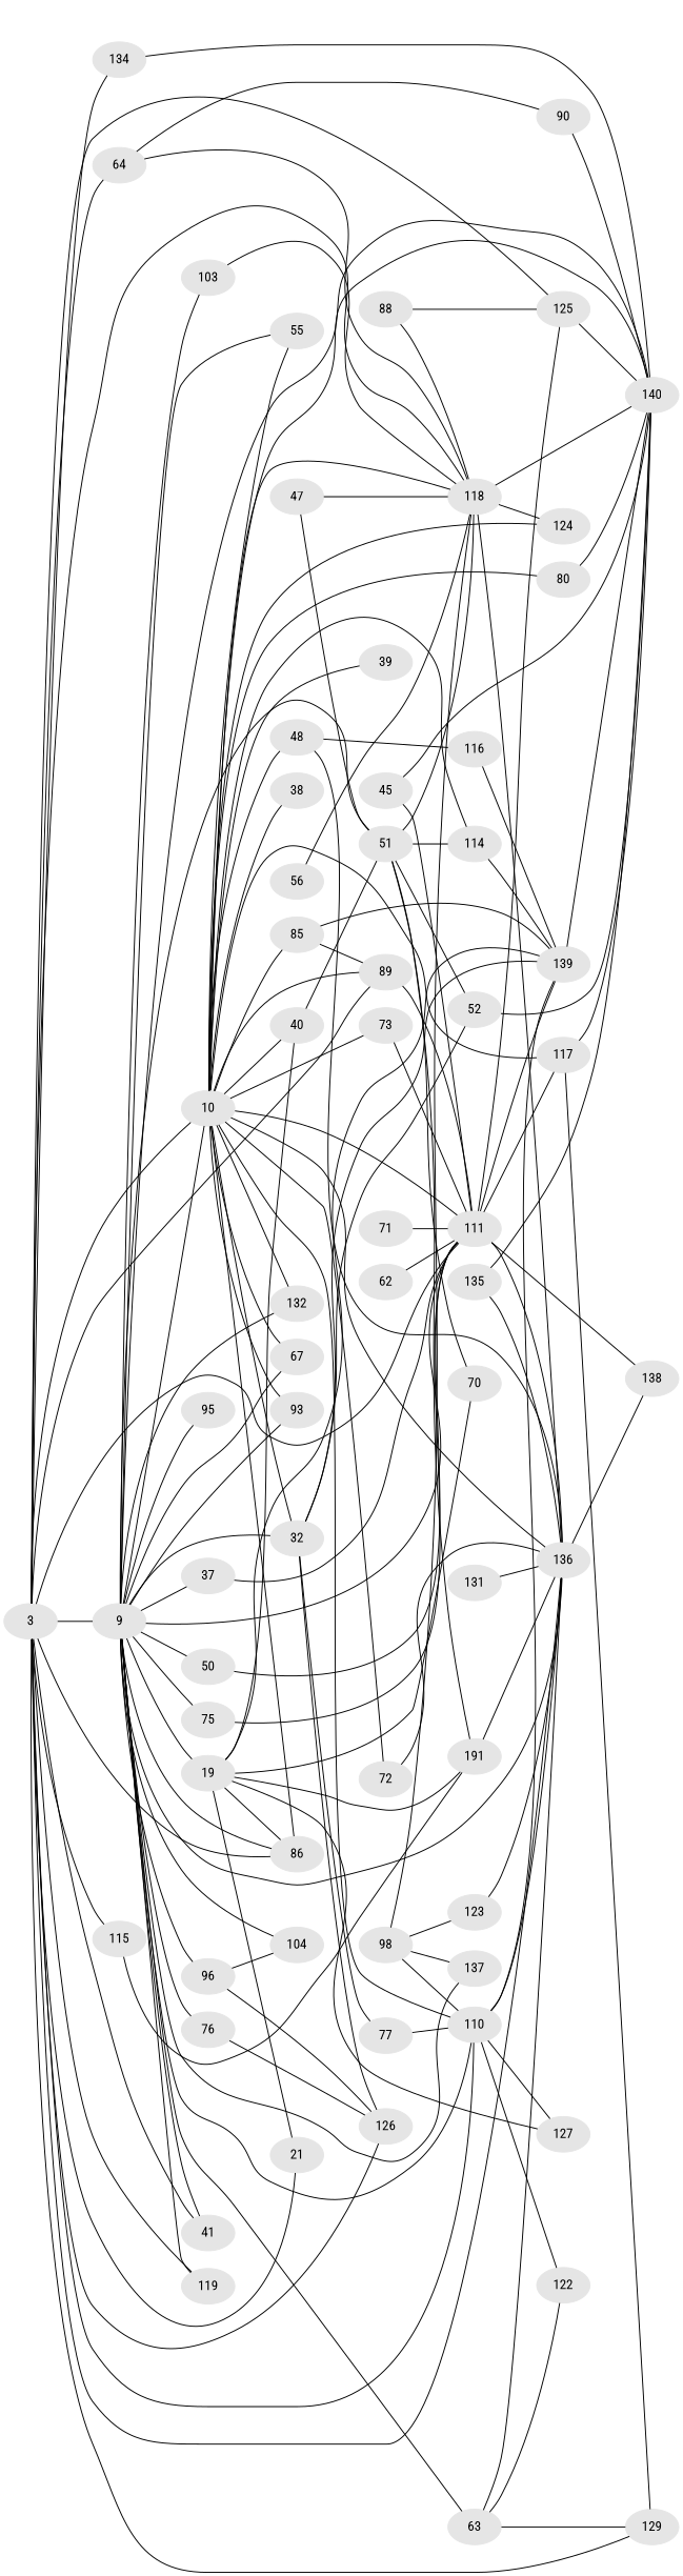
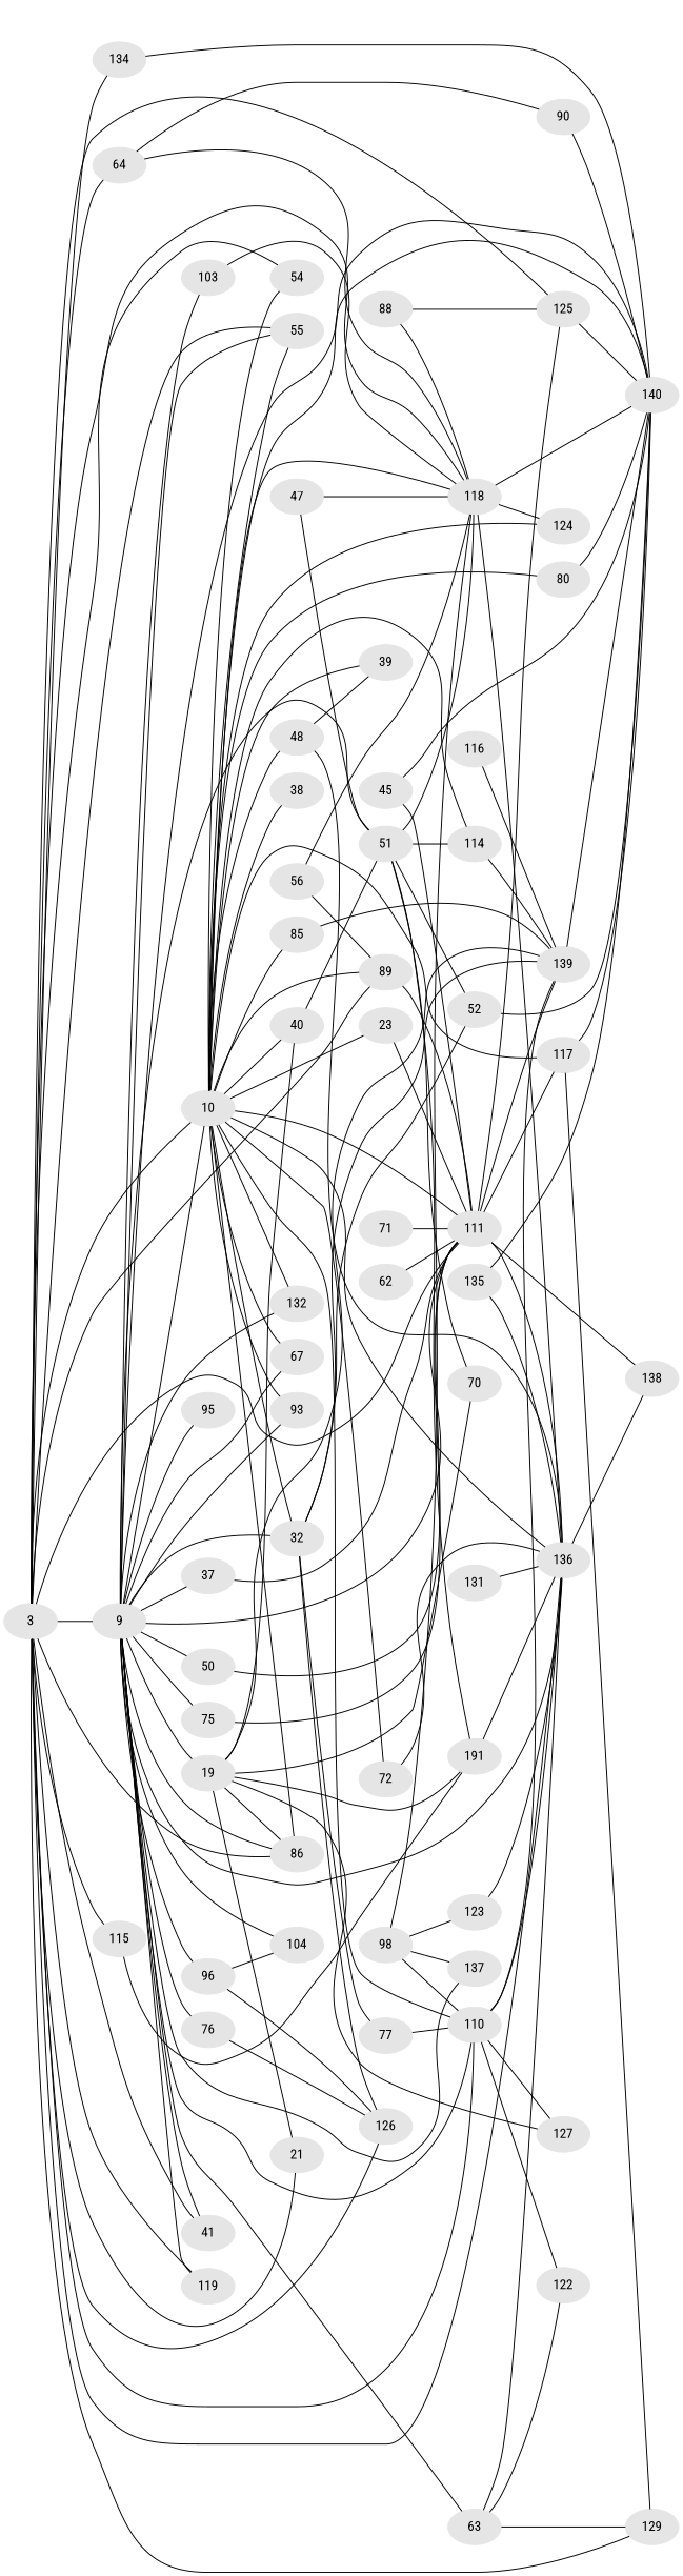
  graph {
    fontname="Roboto Condensed"
    rankdir=LR
    node [color=gray90 fontname="Roboto Condensed" style=filled]
    edge [fontname="Roboto Condensed"]
    3 [super="+2"]
    9 [super="+4"]
    10 [super="+5"]
    21
    41
+   54
    55 [super="+30"]
    64
    86 [super="+66"]
    89 [super="+60"]
    110 [super="+82+23"]
    111 [super="+100+8"]
    115 [super="+101"]
    118 [super="+109+59"]
    119
    125 [super="+35+74"]
    126 [super="+20"]
    129 [super="+33"]
    134
    136 [super="+108+105+6"]
    19
    32 [super="+31"]
    37
    50
    51 [super="+44"]
    63 [super="+28+43"]
    67
    75
    76
    93
    95
    96
    103
    104 [super="+97"]
    132
    137 [super="+78"]
    140 [super="+133+99"]
    38
    39
    40 [super="+34"]
    48 [super="+46"]
    72
-   73
+   73 [label=23]
    80
    85
    114 [super="+14"]
    117 [super="+113"]
    124 [super="+18"]
    90
    127
    139 [super="+36+92+130"]
    122
    138
    n54 [label=191 super="+106+112"]
    70
    52
    77
    116
    45
    47 [super="+22"]
    56
    62
    71
    88
    98 [super="+65"]
    123
    131
    135
    3 -- 9 [weight=4]
    3 -- 10 [weight=4]
    3 -- 21
    3 -- 41
+   3 -- 54
+   3 -- 55
    3 -- 64 [weight=2]
    3 -- 86
    3 -- 89
    3 -- 110
    3 -- 111 [weight=4]
    3 -- 115 [weight=3]
    3 -- 118
    3 -- 119
    3 -- 125 [weight=2]
    3 -- 126 [weight=2]
    3 -- 129
    3 -- 134
    3 -- 136 [weight=6]
    9 -- 10 [weight=4]
    9 -- 41
    9 -- 55
    9 -- 86
    9 -- 110 [weight=2]
    9 -- 111 [weight=5]
    9 -- 119
    9 -- 136 [weight=5]
    9 -- 19 [weight=2]
    9 -- 32 [weight=2]
    9 -- 37
    9 -- 50
    9 -- 51 [weight=4]
    9 -- 63 [weight=3]
    9 -- 67
    9 -- 75
    9 -- 76
    9 -- 93
    9 -- 95 [weight=2]
    9 -- 96
    9 -- 103
    9 -- 104 [weight=2]
    9 -- 132
    9 -- 137
    9 -- 140 [weight=5]
+   10 -- 54
    10 -- 55
    10 -- 86
    10 -- 89 [weight=2]
    10 -- 110
    10 -- 111 [weight=4]
    10 -- 118
    10 -- 136 [weight=7]
    10 -- 32
    10 -- 67
    10 -- 93
    10 -- 132
    10 -- 140
    10 -- 38
    10 -- 39
    10 -- 40
    10 -- 48 [weight=2]
    10 -- 72
    10 -- 73
    10 -- 80
    10 -- 85
    10 -- 114
    10 -- 117 [weight=3]
    10 -- 124 [weight=2]
    64 -- 118
    64 -- 90
    89 -- 111
    110 -- 136 [weight=3]
    110 -- 127
    110 -- 139
    110 -- 122
    111 -- 125
    111 -- 136 [weight=5]
    111 -- 117 [weight=2]
    111 -- 139 [weight=5]
    111 -- 138
    115 -- n54
    118 -- 136 [weight=4]
    118 -- 140 [weight=2]
    118 -- 124
    125 -- 140
    134 -- 140
    136 -- 138
    19 -- 21
    19 -- 86
    19 -- 40
    19 -- 127
    19 -- 139
    19 -- n54
    19 -- 70
    32 -- 126
    32 -- 139
    32 -- 52
    32 -- 77
    37 -- 111
    50 -- 111
    51 -- 118
    51 -- 114
    51 -- n54
    51 -- 70
    51 -- 52
    63 -- 129
    63 -- 136 [weight=2]
    63 -- 122
    75 -- 111
    76 -- 126
    96 -- 126
    96 -- 104
    103 -- 118
    40 -- 51
    48 -- 136
-   48 -- 116
+   48 -- 39
    72 -- 136
    73 -- 111
    80 -- 140
    85 -- 139
    114 -- 139
    117 -- 129
    117 -- 140
    90 -- 140
    139 -- 140 [weight=2]
    n54 -- 136
    52 -- 140
    77 -- 110
    116 -- 139
    45 -- 111
    45 -- 140
    47 -- 118
    47 -- 51
-   85 -- 89
+   56 -- 89
    56 -- 118
    62 -- 111
    71 -- 111 [weight=2]
    88 -- 118
    88 -- 125
    98 -- 110
    98 -- 118 [weight=2]
    98 -- 137
    98 -- 123
    123 -- 136
    131 -- 136 [weight=2]
    135 -- 136
    135 -- 140
  }
